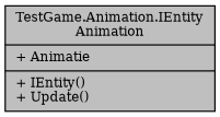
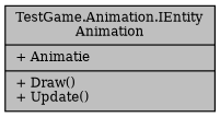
  digraph {
    fontname="DejaVu Serif"
-   n1 [color=black fillcolor=grey75 fontcolor=black fontname="DejaVu Serif" fontsize=10 height=0.2 label="{TestGame.Animation.IEntity\lAnimation\n|+ Animatie\l|+ IEntity()\l+ Update()\l}" shape=record style=filled width=0.4]
+   n1 [color=black fillcolor=grey75 fontcolor=black fontname="DejaVu Serif" fontsize=10 height=0.2 label="{TestGame.Animation.IEntity\lAnimation\n|+ Animatie\l|+ Draw()\l+ Update()\l}" shape=record style=filled width=0.4]
  }
